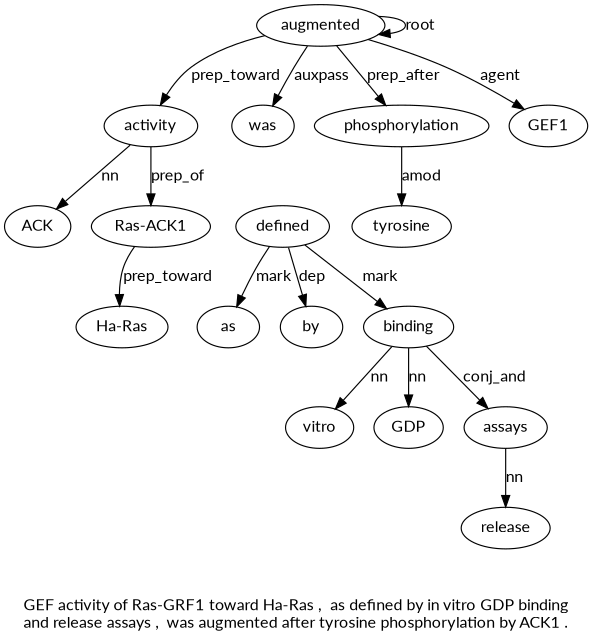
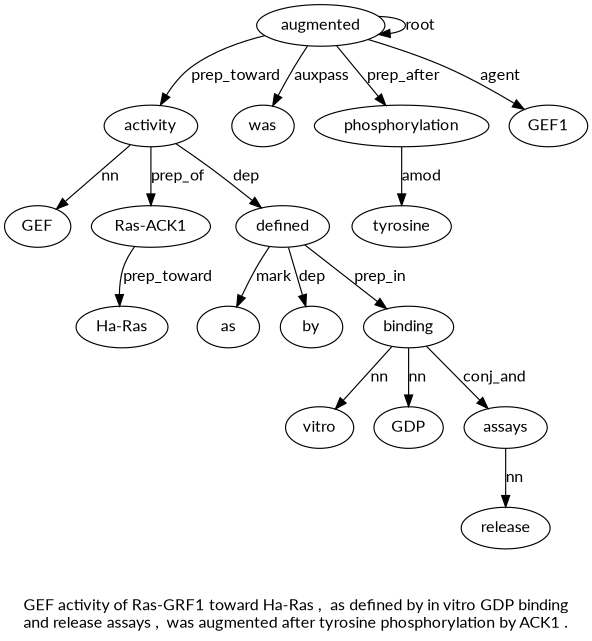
  digraph {
    fontname=Lato
    label="GEF activity of Ras-GRF1 toward Ha-Ras ,  as defined by in vitro GDP binding\nand release assays ,  was augmented after tyrosine phosphorylation by ACK1 ."
    node [fillcolor=white fontname=Lato style=filled]
    edge [fontname=Lato]
    n1 [label=activity]
-   n2 [label=ACK]
+   n2 [label=GEF]
    n3 [label="Ras-ACK1"]
    n4 [label=defined]
    n5 [label="Ha-Ras"]
    n6 [label=as]
    n7 [label=by]
    n8 [label=binding]
    n9 [label=augmented]
    n10 [label=was]
    n11 [label=phosphorylation]
    n12 [label=GEF1]
    n13 [label=tyrosine]
    n14 [label=vitro]
    n15 [label=GDP]
    n16 [label=assays]
    n17 [label=release]
    n1 -> n2 [label=nn]
    n1 -> n3 [label=prep_of]
+   n1 -> n4 [label=dep]
    n3 -> n5 [label=prep_toward]
    n4 -> n6 [label=mark]
    n4 -> n7 [label=dep]
-   n4 -> n8 [label=mark]
+   n4 -> n8 [label=prep_in]
    n8 -> n14 [label=nn]
    n8 -> n15 [label=nn]
    n8 -> n16 [label=conj_and]
    n9 -> n1 [label=prep_toward]
    n9 -> n9 [label=root]
    n9 -> n10 [label=auxpass]
    n9 -> n11 [label=prep_after]
    n9 -> n12 [label=agent]
    n11 -> n13 [label=amod]
    n16 -> n17 [label=nn]
  }
